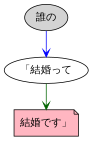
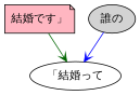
  digraph {
    node [shape=ellipse style=filled]
    edge [arrowhead=vee]
    n1 [fillcolor=white label="「結婚って"]
    n2 [fillcolor=lightpink label="結婚です」" shape=note]
    n3 [fillcolor=lightgrey label="誰の"]
-   n1 -> n2 [color=darkgreen]
+   n2 -> n1 [color=darkgreen]
    n3 -> n1 [color=blue]
  }
